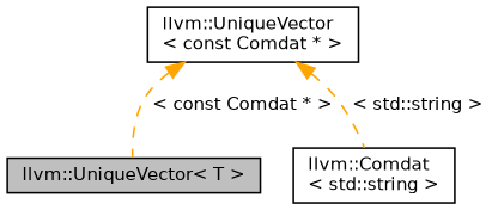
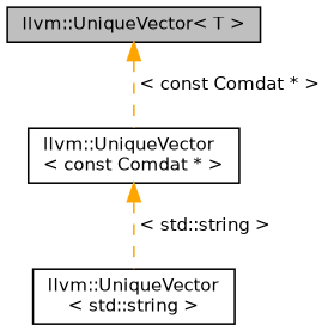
  digraph {
    fontname="DejaVu Sans"
    node [color=black fontname="DejaVu Sans" fontsize=10 shape=box]
    edge [color=orange dir=back fontname="DejaVu Sans" fontsize=10 labelfontname=Helvetica labelfontsize=10 style=dashed]
    n1 [fillcolor=grey75 fontcolor=black height=0.2 label="llvm::UniqueVector\< T \>" style=filled width=0.4]
    n2 [height=0.2 label="llvm::UniqueVector\l\< const Comdat * \>" width=0.4]
-   n3 [height=0.2 label="llvm::Comdat\l\< std::string \>" width=0.4]
-   n2 -> n1 [label=" \< const Comdat * \>"]
+   n3 [height=0.2 label="llvm::UniqueVector\l\< std::string \>" width=0.4]
+   n1 -> n2 [label=" \< const Comdat * \>"]
    n2 -> n3 [label=" \< std::string \>"]
  }
